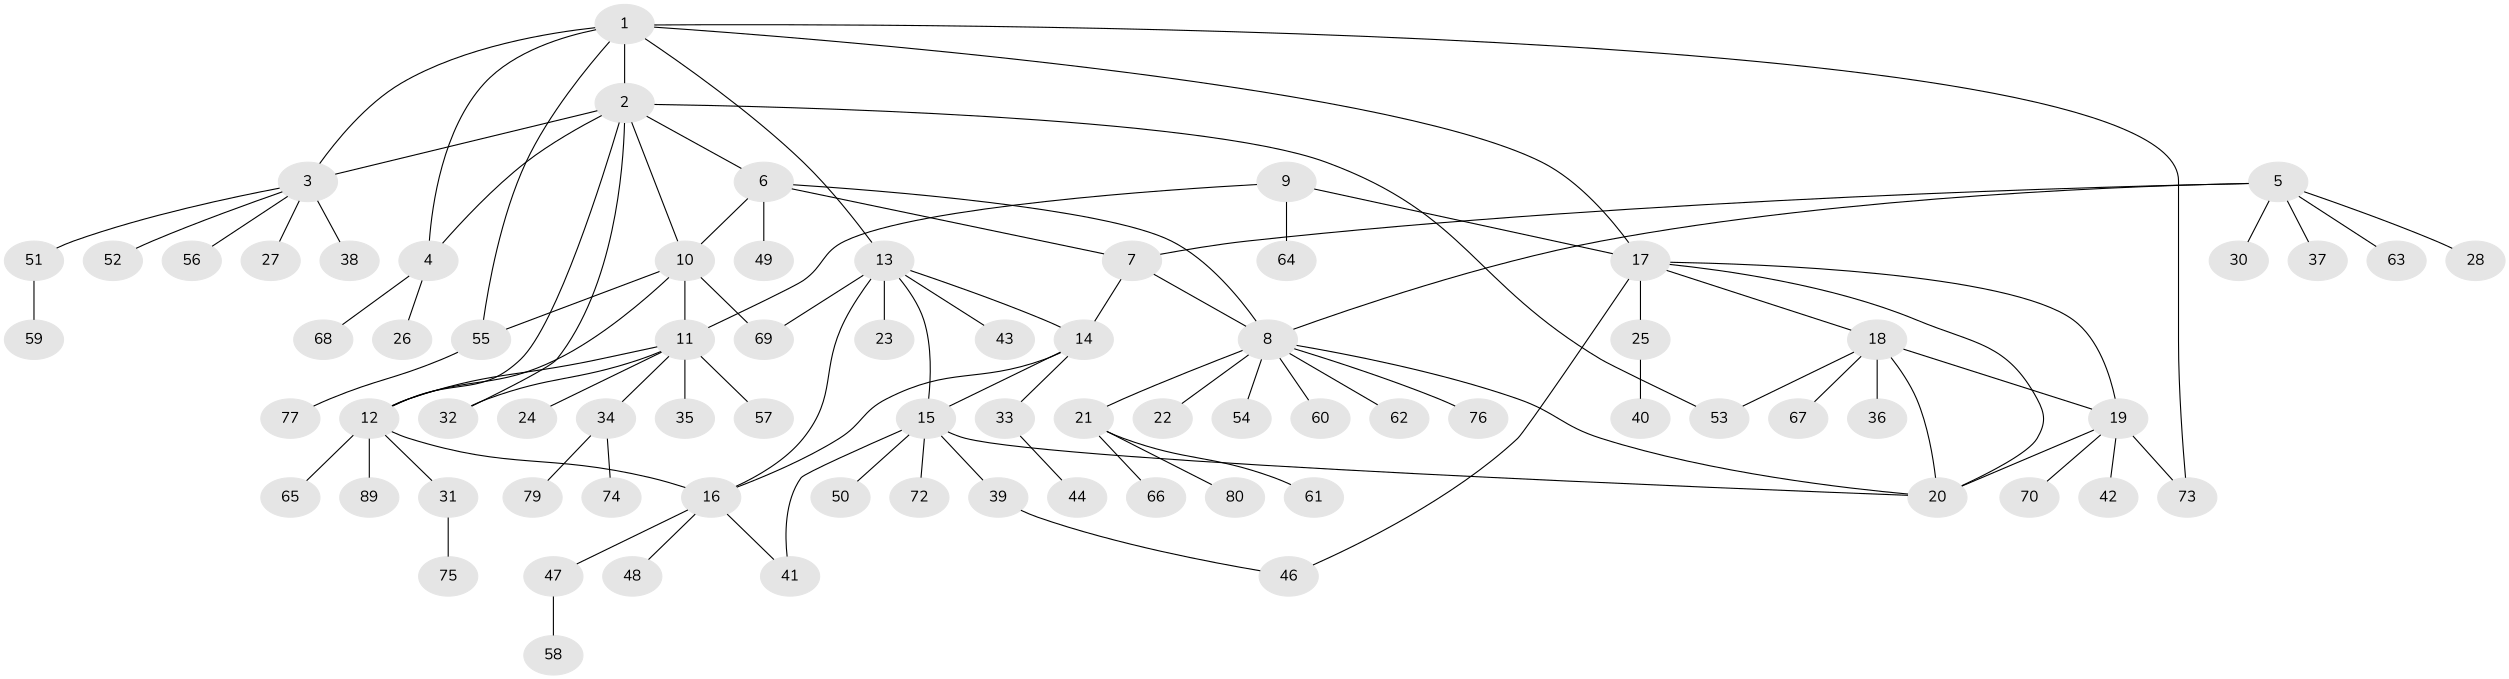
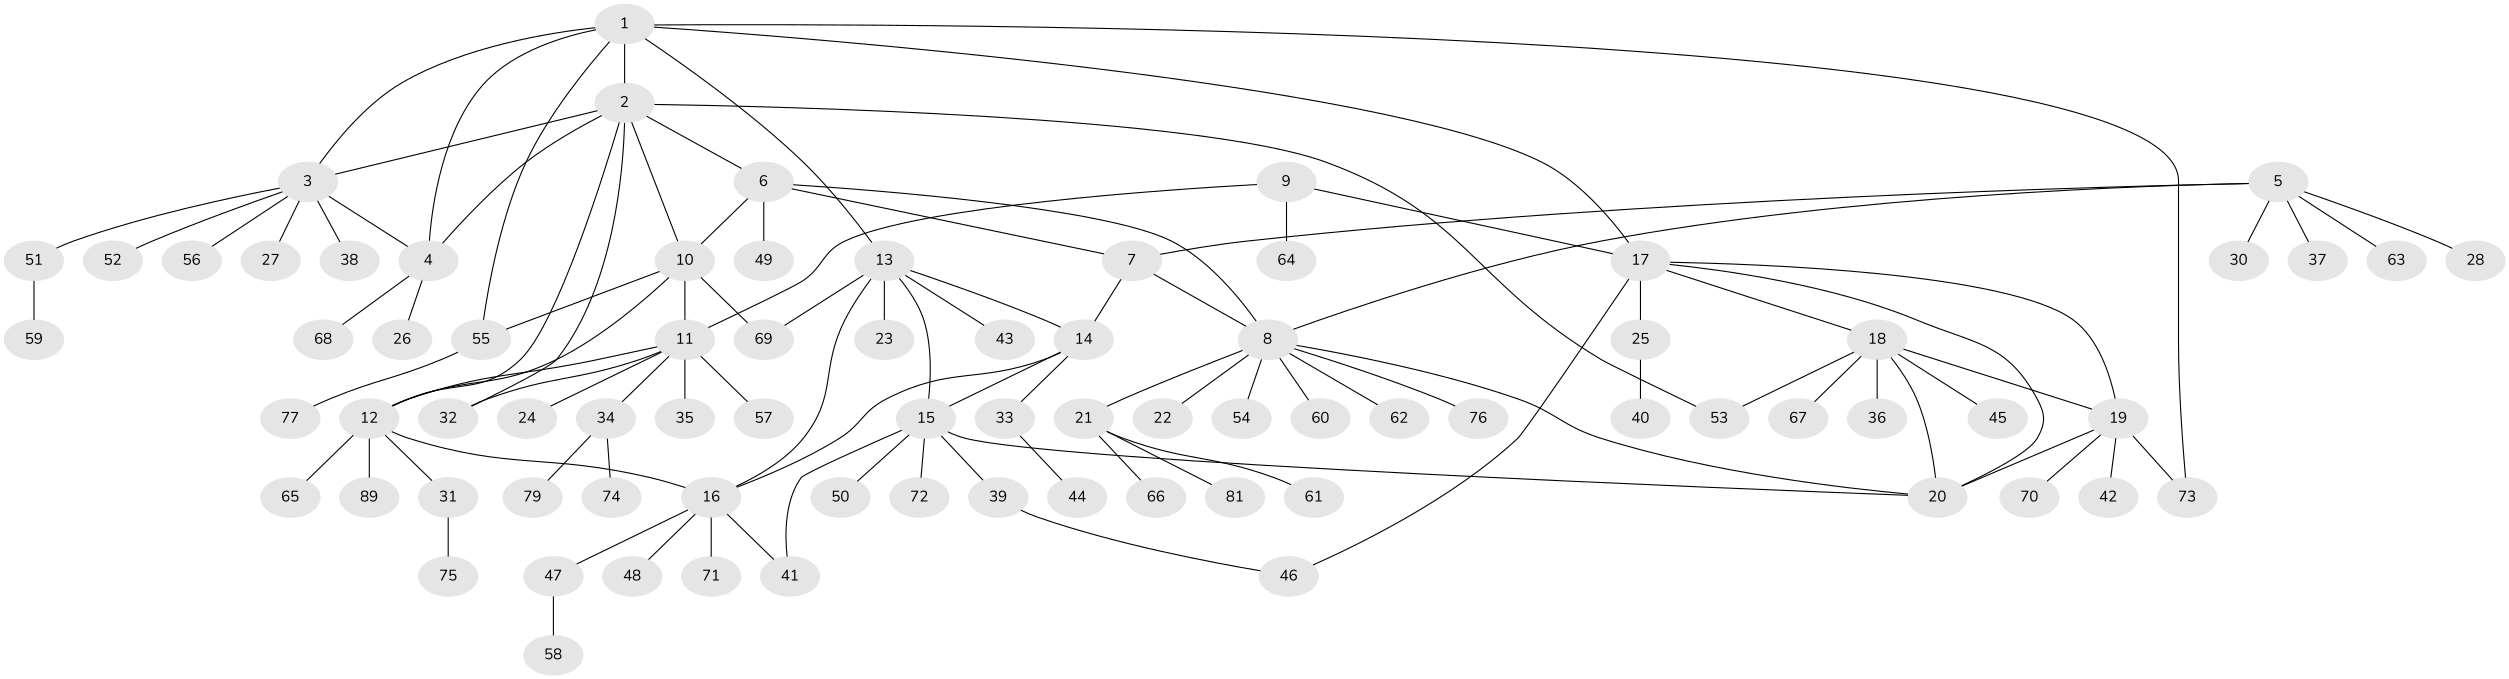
  graph {
    fontname=Nunito
    node [color=gray90 fontname=Nunito style=filled]
    edge [fontname=Nunito]
    1
    2
    3
    4
    13
    17
    55
    73
    6
    10
    32
    53
    12
    27
    38
    51
    52
    56
    26
    68
    14
    69
    16
    15
    23
    43
    20
    18
    19
    25
    46
    77
    7
    8
    49
    11
    59
    5
    28
    30
    37
    63
    21
    22
    54
    60
    62
    76
    33
    61
    66
-   80
+   80 [label=81]
    9
    64
    24
    34
    35
    57
    n59 [label=89]
    31
    65
    74
    79
    41
    47
    48
+   71
    75
    39
    50
    72
    44
    58
    36
+   45
    67
    42
    70
    40
    1 -- 2
    1 -- 3
    1 -- 4
    1 -- 13
    1 -- 17
    1 -- 55
    1 -- 73
    2 -- 3
    2 -- 4
    2 -- 6
    2 -- 10
    2 -- 32
    2 -- 53
    2 -- 12
+   3 -- 4
    3 -- 27
    3 -- 38
    3 -- 51
    3 -- 52
    3 -- 56
    4 -- 26
    4 -- 68
    13 -- 14
    13 -- 69
    13 -- 16
    13 -- 15
    13 -- 23
    13 -- 43
    17 -- 20
    17 -- 18
    17 -- 19
    17 -- 25
    17 -- 46
    55 -- 77
    6 -- 10
    6 -- 7
    6 -- 8
    6 -- 49
    10 -- 55
    10 -- 12
    10 -- 69
    10 -- 11
    12 -- 16
    12 -- n59
    12 -- 31
    12 -- 65
    51 -- 59
    14 -- 16
    14 -- 15
    14 -- 33
    16 -- 41
    16 -- 47
    16 -- 48
+   16 -- 71
    15 -- 20
    15 -- 41
    15 -- 39
    15 -- 50
    15 -- 72
    18 -- 53
    18 -- 20
    18 -- 19
    18 -- 36
+   18 -- 45
    18 -- 67
    19 -- 73
    19 -- 20
    19 -- 42
    19 -- 70
    25 -- 40
    7 -- 14
    7 -- 8
    8 -- 20
    8 -- 21
    8 -- 22
    8 -- 54
    8 -- 60
    8 -- 62
    8 -- 76
    11 -- 32
    11 -- 12
    11 -- 24
    11 -- 34
    11 -- 35
    11 -- 57
    5 -- 7
    5 -- 8
    5 -- 28
    5 -- 30
    5 -- 37
    5 -- 63
    21 -- 61
    21 -- 66
    21 -- 80
    33 -- 44
    9 -- 17
    9 -- 11
    9 -- 64
    34 -- 74
    34 -- 79
    31 -- 75
    47 -- 58
    39 -- 46
  }
